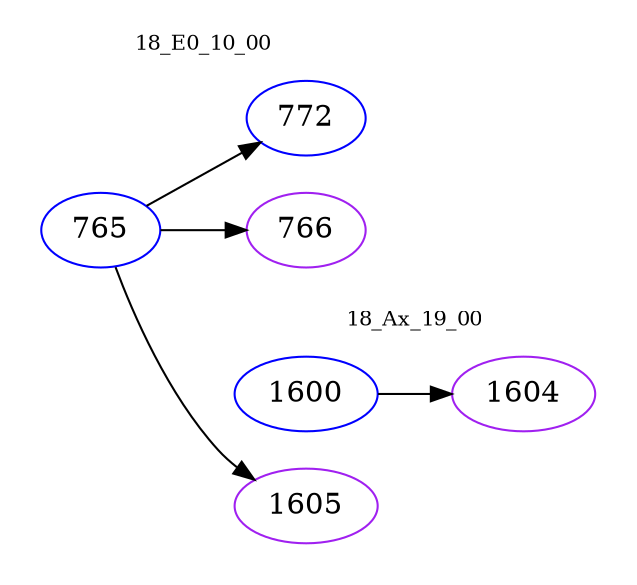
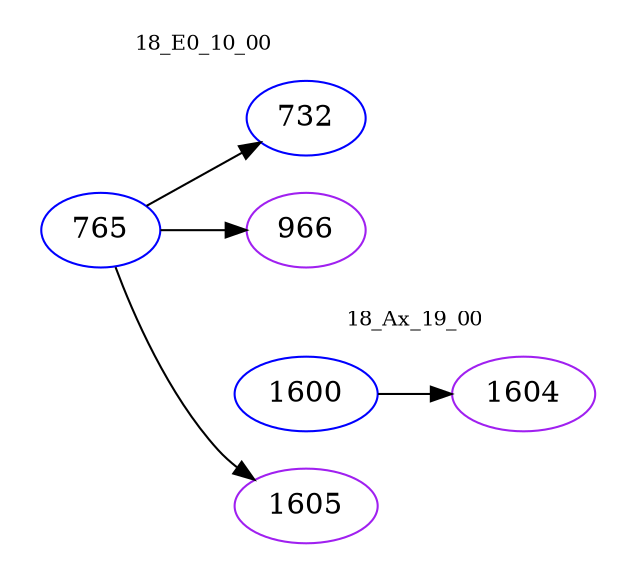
  digraph {
    rankdir=LR
    node [color=blue]
    edge [color=black]
    n1 [label=1600]
    n2 [color=purple label=1604]
    n3 [color=purple label=1605]
    n4 [label=765]
-   n5 [color=purple label=766]
-   n6 [label=772]
+   n5 [color=purple label=966]
+   n6 [label=732]
    subgraph cluster_1 {
      color=white
      fontsize=10
      label="18_Ax_19_00"
      n1
      n2
      n3
    }
    subgraph cluster_2 {
      color=white
      fontsize=10
      label="18_E0_10_00"
      n4
      n5
      n6
    }
    n1 -> n2
    n4 -> n3
    n4 -> n5
    n4 -> n6
  }
